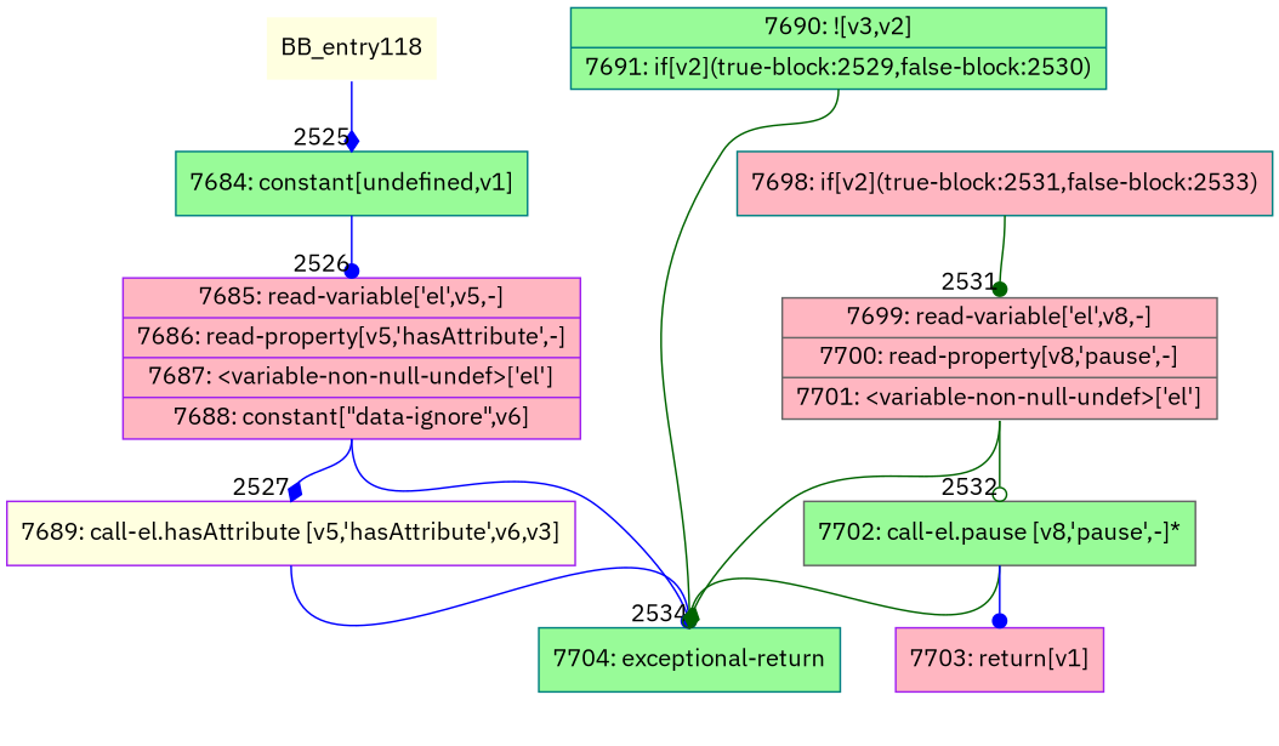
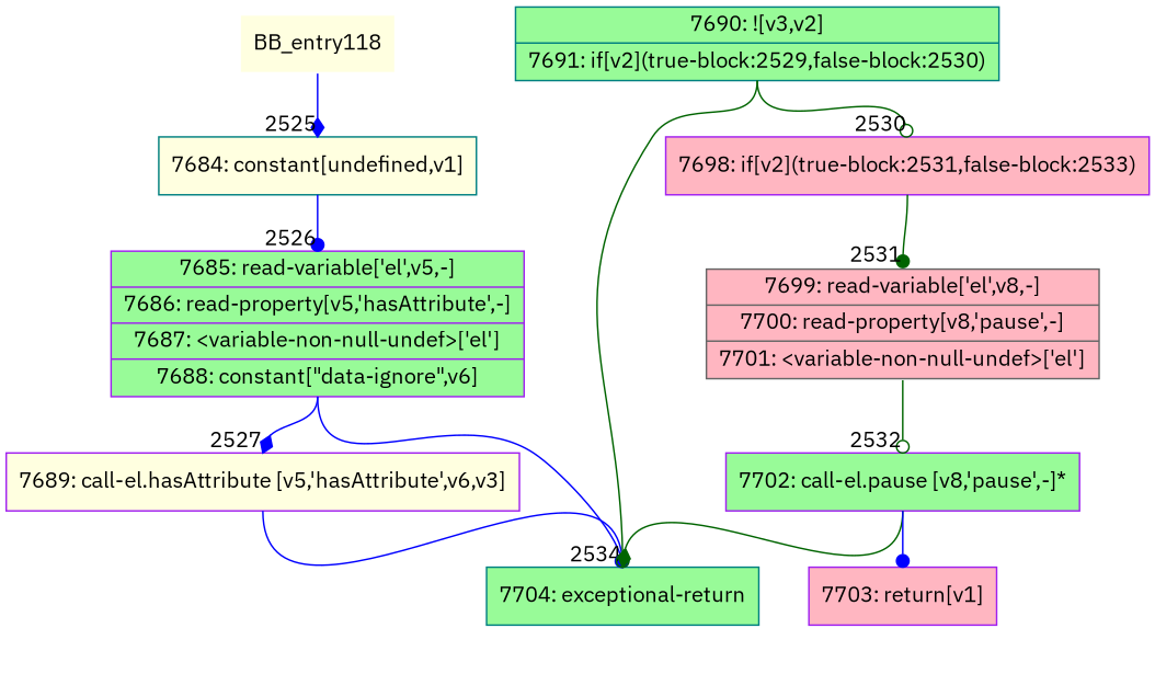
  digraph {
    fontname="IBM Plex Sans"
    rankdir=TD
    node [color=teal fillcolor=palegreen fontname="IBM Plex Sans" shape=record style=filled]
    edge [arrowhead=diamond color=blue fontname="IBM Plex Sans" headport=n tailport=s]
    n1 [color=gray40 fillcolor=lightyellow label=BB_entry118 shape=none]
-   n2 [label="{7684: constant[undefined,v1]}"]
-   n3 [color=purple fillcolor=lightpink label="{7685: read-variable['el',v5,-]|7686: read-property[v5,'hasAttribute',-]|7687: \<variable-non-null-undef\>['el']|7688: constant[\"data-ignore\",v6]}"]
+   n2 [fillcolor=lightyellow label="{7684: constant[undefined,v1]}"]
+   n3 [color=purple label="{7685: read-variable['el',v5,-]|7686: read-property[v5,'hasAttribute',-]|7687: \<variable-non-null-undef\>['el']|7688: constant[\"data-ignore\",v6]}"]
    n4 [color=purple fillcolor=lightyellow label="{7689: call-el.hasAttribute [v5,'hasAttribute',v6,v3]}"]
    n5 [label="{7704: exceptional-return}"]
    n6 [label="{7690: ![v3,v2]|7691: if[v2](true-block:2529,false-block:2530)}"]
-   n7 [fillcolor=lightpink label="{7698: if[v2](true-block:2531,false-block:2533)}"]
+   n7 [color=purple fillcolor=lightpink label="{7698: if[v2](true-block:2531,false-block:2533)}"]
    n8 [color=gray40 fillcolor=lightpink label="{7699: read-variable['el',v8,-]|7700: read-property[v8,'pause',-]|7701: \<variable-non-null-undef\>['el']}"]
-   n9 [color=gray40 label="{7702: call-el.pause [v8,'pause',-]*}"]
+   n9 [color=purple label="{7702: call-el.pause [v8,'pause',-]*}"]
    n10 [color=purple fillcolor=lightpink label="{7703: return[v1]}"]
    n1 -> n2 [headlabel="    2525"]
    n2 -> n3 [arrowhead=dot headlabel="      2526"]
    n3 -> n4 [headlabel="      2527"]
    n3 -> n5 [arrowhead=dot headlabel="      2534"]
    n4 -> n5 [arrowhead=odot]
    n6 -> n5 [arrowhead=odot color=darkgreen]
+   n6 -> n7 [arrowhead=odot color=darkgreen headlabel="      2530"]
    n7 -> n8 [arrowhead=dot color=darkgreen headlabel="      2531"]
-   n8 -> n5 [color=darkgreen]
    n8 -> n9 [arrowhead=odot color=darkgreen headlabel="      2532"]
    n9 -> n5 [color=darkgreen]
    n9 -> n10 [arrowhead=dot]
  }
